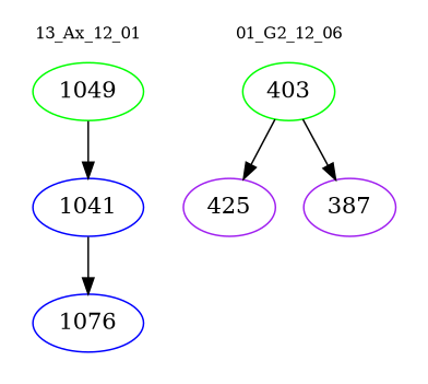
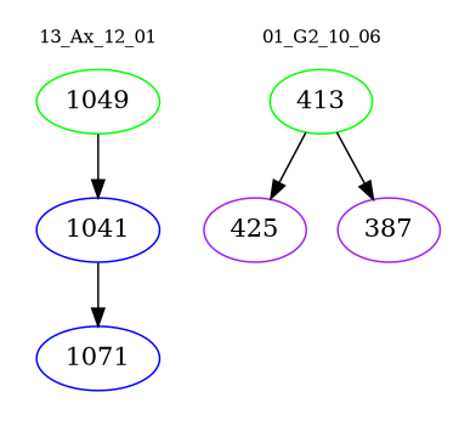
  digraph {
    node [color=green]
    edge [color=black]
    n1 [label=1049]
    n2 [color=blue label=1041]
-   n3 [color=blue label=1076]
-   n4 [label=403]
+   n3 [color=blue label=1071]
+   n4 [label=413]
    n5 [color=purple label=425]
    n6 [color=purple label=387]
    subgraph cluster_1 {
      color=white
      fontsize=10
      label="13_Ax_12_01"
      n1
      n2
      n3
    }
    subgraph cluster_2 {
      color=white
      fontsize=10
-     label="01_G2_12_06"
+     label="01_G2_10_06"
      n4
      n5
      n6
    }
    n1 -> n2
    n2 -> n3
    n4 -> n5
    n4 -> n6
  }
